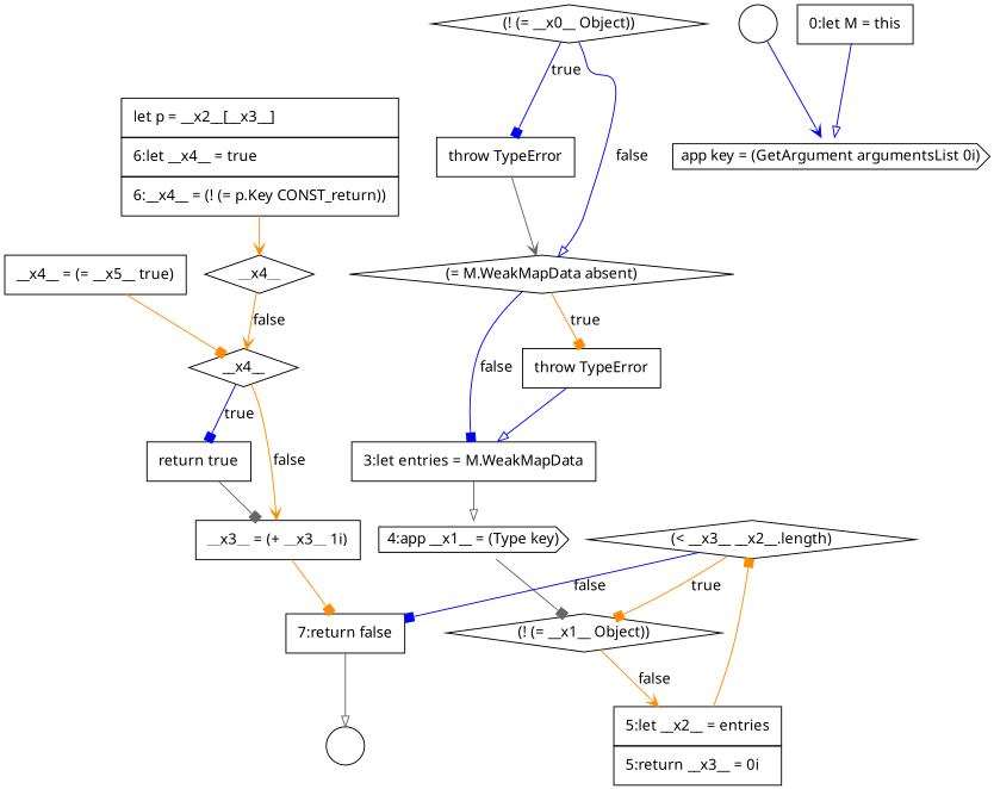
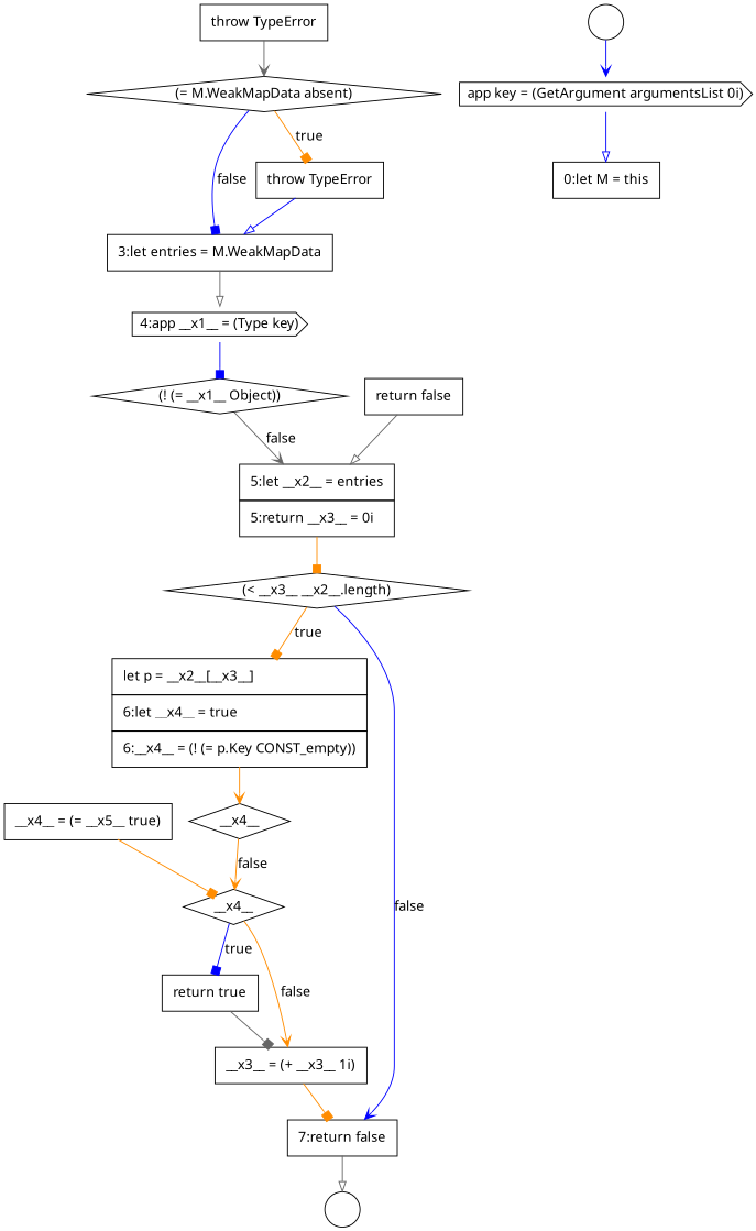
  digraph {
    fontname="Noto Sans"
    node [color=black fillcolor=white fontname="Noto Sans" margin=0 shape=none style=filled]
    edge [arrowhead=box color=darkorange fontname="Noto Sans"]
    n1 [label=<<font color="black">     <table border="0" cellborder="1" cellspacing="0" cellpadding="10">       <tr><td align="left">__x4__ = (= __x5__ true)</td></tr>     </table>   </font>>]
    n2 [label=<<font color="black">__x4__</font>> shape=diamond margin=""]
    n3 [label=" " shape=circle margin=""]
    n4 [label=<<font color="black">app key = (GetArgument argumentsList 0i)</font>> shape=cds margin=""]
    n5 [label=<<font color="black">     <table border="0" cellborder="1" cellspacing="0" cellpadding="10">       <tr><td align="left">0:let M = this</td></tr>     </table>   </font>>]
    n6 [label=" " shape=circle margin=""]
    n7 [label=<<font color="black">     <table border="0" cellborder="1" cellspacing="0" cellpadding="10">       <tr><td align="left">7:return false</td></tr>     </table>   </font>>]
-   n8 [label=<<font color="black">(! (= __x0__ Object))</font>> shape=diamond margin=""]
    n9 [label=<<font color="black">(= M.WeakMapData absent)</font>> shape=diamond margin=""]
    n10 [label=<<font color="black">     <table border="0" cellborder="1" cellspacing="0" cellpadding="10">       <tr><td align="left">throw TypeError</td></tr>     </table>   </font>>]
    n11 [label=<<font color="black">     <table border="0" cellborder="1" cellspacing="0" cellpadding="10">       <tr><td align="left">3:let entries = M.WeakMapData</td></tr>     </table>   </font>>]
    n12 [label=<<font color="black">     <table border="0" cellborder="1" cellspacing="0" cellpadding="10">       <tr><td align="left">throw TypeError</td></tr>     </table>   </font>>]
    n13 [label=<<font color="black">4:app __x1__ = (Type key)</font>> shape=cds margin=""]
    n14 [label=<<font color="black">(! (= __x1__ Object))</font>> shape=diamond margin=""]
    n15 [label=<<font color="black">(&lt; __x3__ __x2__.length)</font>> shape=diamond margin=""]
-   n16 [label=<<font color="black">     <table border="0" cellborder="1" cellspacing="0" cellpadding="10">       <tr><td align="left">let p = __x2__[__x3__]</td></tr>       <tr><td align="left">6:let __x4__ = true</td></tr>       <tr><td align="left">6:__x4__ = (! (= p.Key CONST_return))</td></tr>     </table>   </font>>]
+   n16 [label=<<font color="black">     <table border="0" cellborder="1" cellspacing="0" cellpadding="10">       <tr><td align="left">let p = __x2__[__x3__]</td></tr>       <tr><td align="left">6:let __x4__ = true</td></tr>       <tr><td align="left">6:__x4__ = (! (= p.Key CONST_empty))</td></tr>     </table>   </font>>]
    n17 [label=<<font color="black">__x4__</font>> shape=diamond margin=""]
    n18 [label=<<font color="black">     <table border="0" cellborder="1" cellspacing="0" cellpadding="10">       <tr><td align="left">5:let __x2__ = entries</td></tr>       <tr><td align="left">5:return __x3__ = 0i</td></tr>     </table>   </font>>]
+   n19 [label=<<font color="black">     <table border="0" cellborder="1" cellspacing="0" cellpadding="10">       <tr><td align="left">return false</td></tr>     </table>   </font>>]
    n20 [label=<<font color="black">     <table border="0" cellborder="1" cellspacing="0" cellpadding="10">       <tr><td align="left">return true</td></tr>     </table>   </font>>]
    n21 [label=<<font color="black">     <table border="0" cellborder="1" cellspacing="0" cellpadding="10">       <tr><td align="left">__x3__ = (+ __x3__ 1i)</td></tr>     </table>   </font>>]
    n1 -> n2
    n2 -> n20 [color=blue label=<<font color="black">true</font>>]
    n2 -> n21 [arrowhead=vee label=<<font color="black">false</font>>]
    n3 -> n4 [arrowhead=vee color=blue]
-   n5 -> n4 [arrowhead=onormal color=blue]
+   n4 -> n5 [arrowhead=onormal color=blue]
    n7 -> n6 [arrowhead=onormal color=gray40]
-   n8 -> n9 [arrowhead=onormal color=blue label=<<font color="black">false</font>>]
-   n8 -> n10 [color=blue label=<<font color="black">true</font>>]
    n9 -> n11 [color=blue label=<<font color="black">false</font>>]
    n9 -> n12 [label=<<font color="black">true</font>>]
    n10 -> n9 [arrowhead=vee color=gray40]
    n11 -> n13 [arrowhead=onormal color=gray40]
    n12 -> n11 [arrowhead=onormal color=blue]
-   n13 -> n14 [color=gray40]
-   n14 -> n18 [arrowhead=vee label=<<font color="black">false</font>>]
-   n15 -> n7 [color=blue label=<<font color="black">false</font>>]
-   n15 -> n14 [label=<<font color="black">true</font>>]
+   n13 -> n14 [color=blue]
+   n14 -> n18 [arrowhead=vee color=gray40 label=<<font color="black">false</font>>]
+   n15 -> n7 [arrowhead=vee color=blue label=<<font color="black">false</font>>]
+   n15 -> n16 [label=<<font color="black">true</font>>]
    n16 -> n17 [arrowhead=vee]
    n17 -> n2 [arrowhead=vee label=<<font color="black">false</font>>]
    n18 -> n15
+   n19 -> n18 [arrowhead=onormal color=gray40]
    n20 -> n21 [color=gray40]
    n21 -> n7
  }
